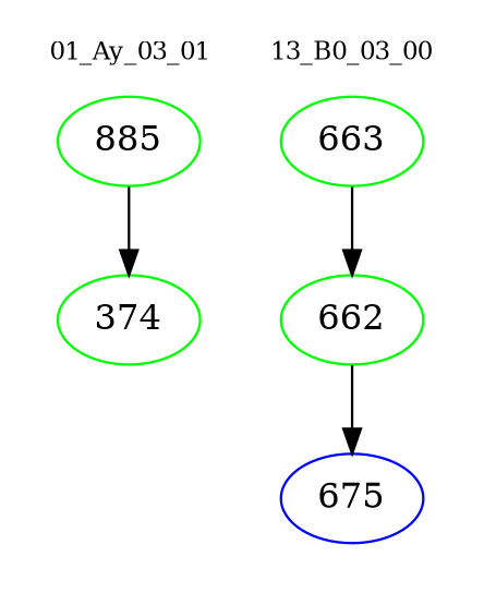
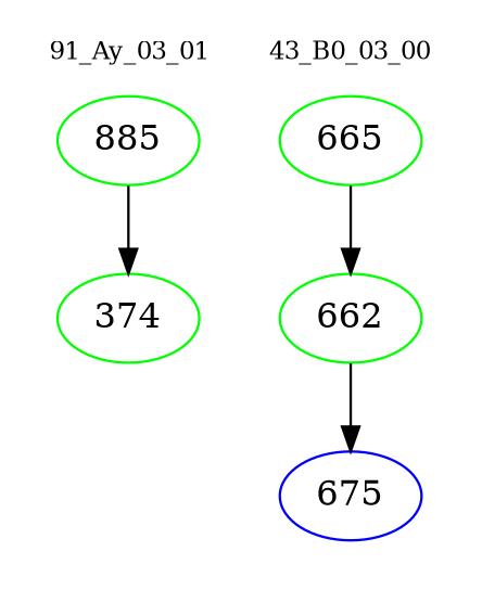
  digraph {
    node [color=green]
    edge [color=black]
    n1 [label=885]
    n2 [label=374]
-   n3 [label=663]
+   n3 [label=665]
    n4 [label=662]
    n5 [color=blue label=675]
    subgraph cluster_1 {
      color=white
      fontsize=10
-     label="01_Ay_03_01"
+     label="91_Ay_03_01"
      n1
      n2
    }
    subgraph cluster_2 {
      color=white
      fontsize=10
-     label="13_B0_03_00"
+     label="43_B0_03_00"
      n3
      n4
      n5
    }
    n1 -> n2
    n3 -> n4
    n4 -> n5
  }
